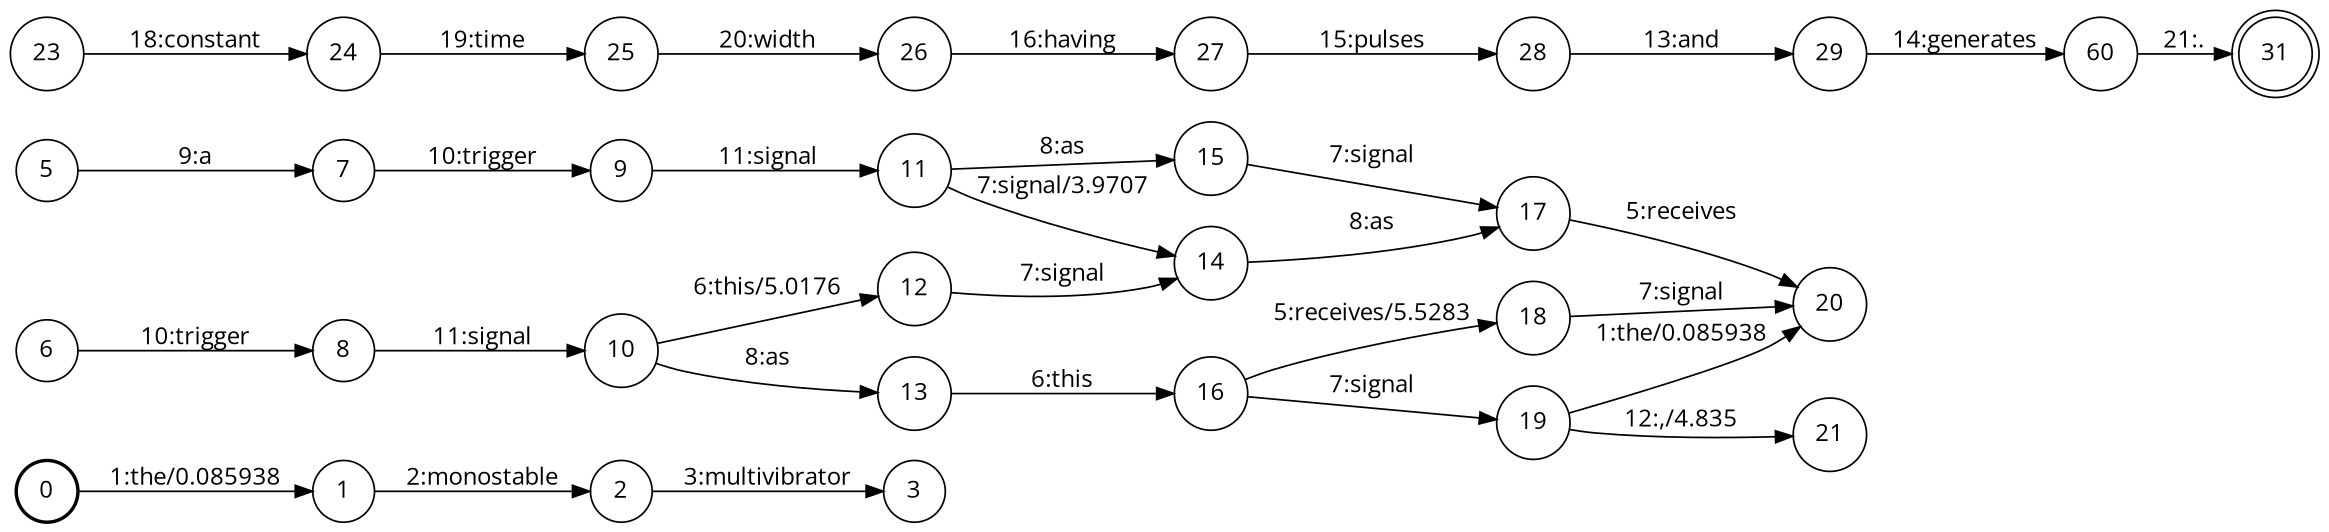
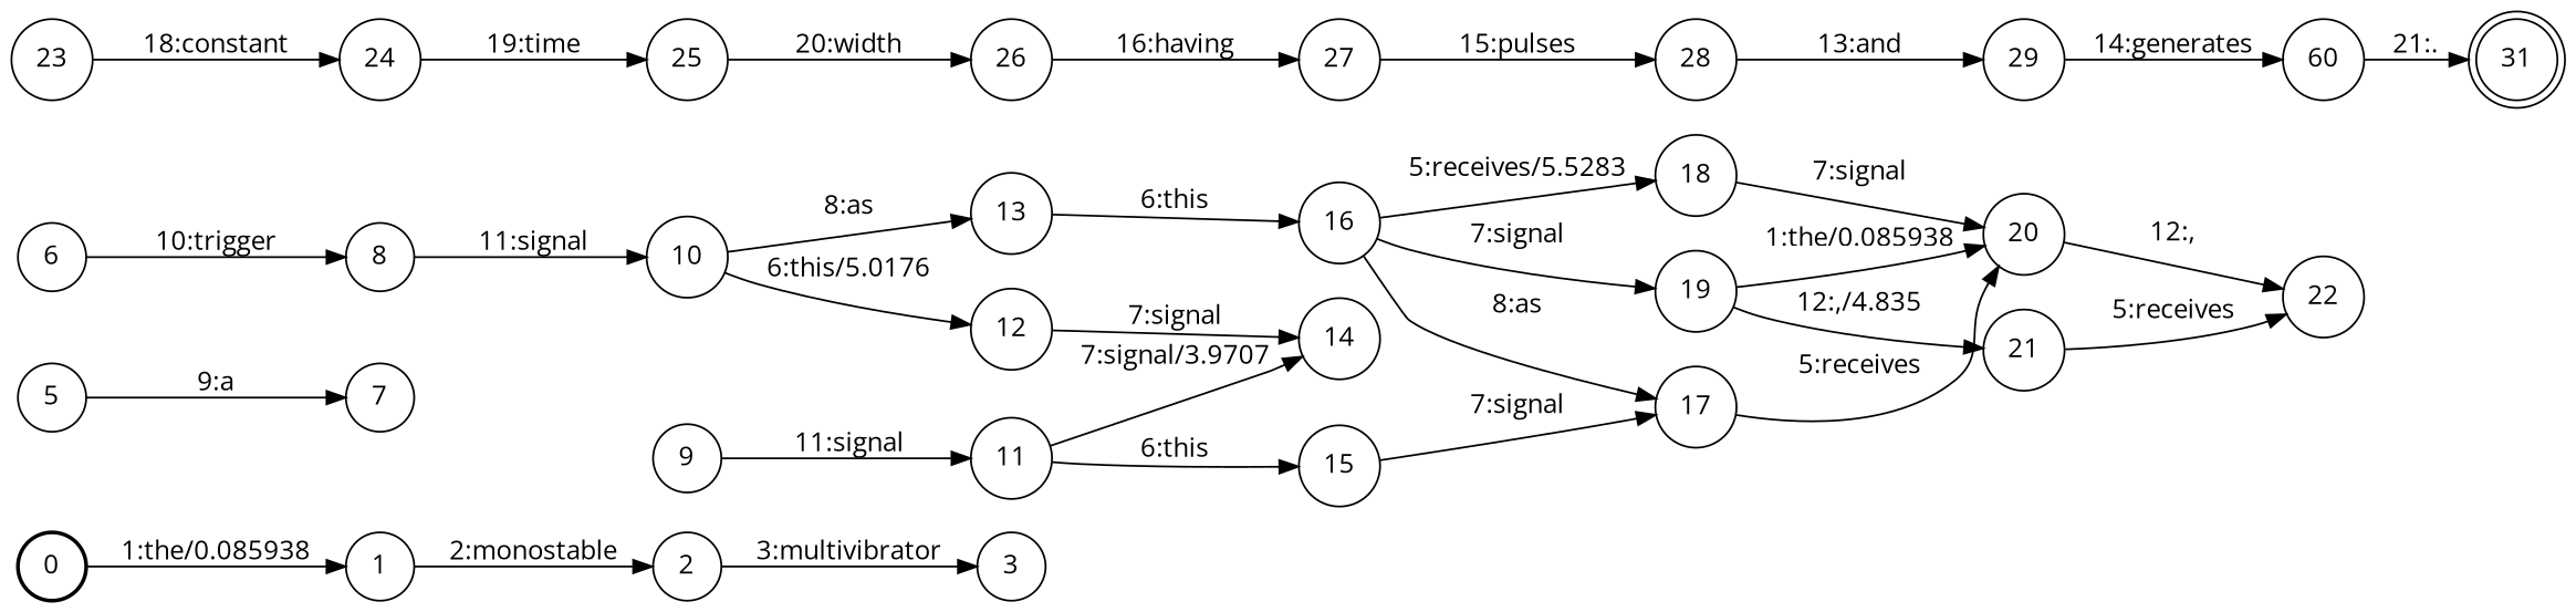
  digraph {
    fontname="Open Sans"
    nodesep=0.25
    rankdir=LR
    ranksep=0.4
    node [fontname="Open Sans" fontsize=14 shape=circle style=solid]
    edge [fontname="Open Sans" fontsize=14]
    n1 [label=0 style=bold]
    n2 [label=1]
    n3 [label=2]
    n4 [label=3]
    n5 [label=5]
    n6 [label=7]
    n7 [label=6]
    n8 [label=8]
    n9 [label=9]
    n10 [label=10]
    n11 [label=11]
    n12 [label=12]
    n13 [label=13]
    n14 [label=15]
    n15 [label=14]
    n16 [label=16]
    n17 [label=17]
    n18 [label=18]
    n19 [label=19]
    n20 [label=20]
    n21 [label=21]
+   n22 [label=22]
    n23 [label=23]
    n24 [label=24]
    n25 [label=25]
    n26 [label=26]
    n27 [label=27]
    n28 [label=28]
    n29 [label=29]
    n30 [label=60]
    n31 [label=31 shape=doublecircle]
    n1 -> n2 [label="1:the/0.085938"]
    n2 -> n3 [label="2:monostable"]
    n3 -> n4 [label="3:multivibrator"]
    n5 -> n6 [label="9:a"]
-   n6 -> n9 [label="10:trigger"]
    n7 -> n8 [label="10:trigger"]
    n8 -> n10 [label="11:signal"]
    n9 -> n11 [label="11:signal"]
    n10 -> n12 [label="6:this/5.0176"]
    n10 -> n13 [label="8:as"]
-   n11 -> n14 [label="8:as"]
+   n11 -> n14 [label="6:this"]
    n11 -> n15 [label="7:signal/3.9707"]
    n12 -> n15 [label="7:signal"]
    n13 -> n16 [label="6:this"]
    n14 -> n17 [label="7:signal"]
-   n15 -> n17 [label="8:as"]
+   n16 -> n17 [label="8:as"]
    n16 -> n18 [label="5:receives/5.5283"]
    n16 -> n19 [label="7:signal"]
    n17 -> n20 [label="5:receives"]
    n18 -> n20 [label="7:signal"]
    n19 -> n20 [label="1:the/0.085938"]
    n19 -> n21 [label="12:,/4.835"]
+   n20 -> n22 [label="12:,"]
+   n21 -> n22 [label="5:receives"]
    n23 -> n24 [label="18:constant"]
    n24 -> n25 [label="19:time"]
    n25 -> n26 [label="20:width"]
    n26 -> n27 [label="16:having"]
    n27 -> n28 [label="15:pulses"]
    n28 -> n29 [label="13:and"]
    n29 -> n30 [label="14:generates"]
    n30 -> n31 [label="21:."]
  }
